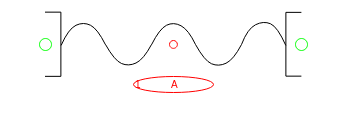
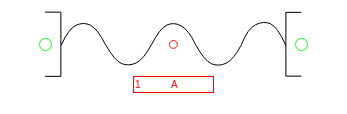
  <mxCell id="0" />
  <mxCell id="1" value="Connection" style="" parent="0" />
  <mxCell id="2" value="Connection" style="vsdxID=1407;fillColor=none;gradientColor=none;shape=stencil(rVFbDsIgEDwNnyQU4glqvcfGblsilmZBS28vZGMsxg9j/JvZmX1kR5g2TLCg0CpE8hdcbR8nYY5CaztPSDZmJEwnTDt4wpH8be6ZL1CcBV39vUxI3KdKh1YbswPTEzuBzlmiVGmKau9zUKM+jlJJQrJBko8QrZ+rrQ5oRJnXyMHBWElhRVx25ebnw/5zVvPFWRm83jxY5zilvf4eSy5xpKZ7AA==);strokeColor=#00FF00;strokeWidth=1;points=[[0.5,0.5,0,0,0]];labelBackgroundColor=none;rounded=0;html=1;whiteSpace=wrap;aspect=fixed;noLabel=1;snapToPoint=1;container=0;fontSize=16;" parent="1" vertex="1"><mxGeometry x="295" y="38" width="12" height="12" as="geometry" /></mxCell>
  <mxCell id="3" value="Connection" style="vsdxID=1407;fillColor=none;gradientColor=none;shape=stencil(rVFbDsIgEDwNnyQU4glqvcfGblsilmZBS28vZGMsxg9j/JvZmX1kR5g2TLCg0CpE8hdcbR8nYY5CaztPSDZmJEwnTDt4wpH8be6ZL1CcBV39vUxI3KdKh1YbswPTEzuBzlmiVGmKau9zUKM+jlJJQrJBko8QrZ+rrQ5oRJnXyMHBWElhRVx25ebnw/5zVvPFWRm83jxY5zilvf4eSy5xpKZ7AA==);strokeColor=#00FF00;strokeWidth=1;points=[[0.5,0.5,0,0,0]];labelBackgroundColor=none;rounded=0;html=1;whiteSpace=wrap;aspect=fixed;noLabel=1;snapToPoint=1;container=0;fontSize=16;" parent="1" vertex="1"><mxGeometry x="39" y="38" width="12" height="12" as="geometry" /></mxCell>
  <mxCell id="4" value="Label" style="" parent="0" />
- <mxCell id="5" value="1&amp;nbsp; &amp;nbsp; &amp;nbsp; &amp;nbsp; &amp;nbsp; &amp;nbsp;A" style="ellipse;whiteSpace=wrap;html=1;fillColor=none;strokeColor=#FF0000;fontColor=#FF0000;fontSize=10;align=left;noLabel=0;" parent="4" vertex="1"><mxGeometry x="133" y="76" width="80" height="16" as="geometry" /></mxCell>
+ <mxCell id="5" value="1&amp;nbsp; &amp;nbsp; &amp;nbsp; &amp;nbsp; &amp;nbsp; &amp;nbsp;A" style="rounded=0;whiteSpace=wrap;html=1;fillColor=none;strokeColor=#FF0000;fontColor=#FF0000;fontSize=10;align=left;noLabel=0;" parent="4" vertex="1"><mxGeometry x="133" y="76" width="80" height="16" as="geometry" /></mxCell>
  <mxCell id="6" value="Origo" style="locked=1;" parent="0" />
  <mxCell id="7" value="origo" style="vsdxID=1407;fillColor=none;gradientColor=none;shape=stencil(rVFbDsIgEDwNnyQU4glqvcfGblsilmZBS28vZGMsxg9j/JvZmX1kR5g2TLCg0CpE8hdcbR8nYY5CaztPSDZmJEwnTDt4wpH8be6ZL1CcBV39vUxI3KdKh1YbswPTEzuBzlmiVGmKau9zUKM+jlJJQrJBko8QrZ+rrQ5oRJnXyMHBWElhRVx25ebnw/5zVvPFWRm83jxY5zilvf4eSy5xpKZ7AA==);strokeColor=#ff0000;strokeWidth=1;points=[[0.5,0.5,0,0,0]];labelBackgroundColor=none;rounded=0;html=1;whiteSpace=wrap;aspect=fixed;noLabel=1;snapToPoint=1;" parent="6" vertex="1"><mxGeometry x="169.001" y="40" width="7.874" height="7.87" as="geometry" /></mxCell>
  <mxCell id="8" value="Symbol" style="" parent="0" />
  <mxCell id="9" value="" style="curved=1;endArrow=none;html=1;rounded=0;endFill=0;exitX=0.482;exitY=1.014;exitDx=0;exitDy=0;exitPerimeter=0;" parent="8" source="10" edge="1"><mxGeometry width="50" height="50" relative="1" as="geometry"><mxPoint x="61" y="46" as="sourcePoint" /><mxPoint x="105" y="44.26" as="targetPoint" /><Array as="points"><mxPoint x="68" y="28.26" /><mxPoint x="83" y="21.26" /><mxPoint x="97" y="28.26" /></Array></mxGeometry></mxCell>
  <mxCell id="10" value="" style="shape=partialRectangle;whiteSpace=wrap;html=1;bottom=1;right=1;left=1;top=0;fillColor=none;routingCenterX=-0.5;rotation=-90;rounded=0;" parent="8" vertex="1"><mxGeometry x="20.6" y="36.06" width="64.2" height="15.38" as="geometry" /></mxCell>
  <mxCell id="11" value="" style="curved=1;endArrow=none;html=1;rounded=0;endFill=0;" parent="8" edge="1"><mxGeometry width="50" height="50" relative="1" as="geometry"><mxPoint x="241" y="44" as="sourcePoint" /><mxPoint x="195" y="44" as="targetPoint" /><Array as="points"><mxPoint x="233" y="59.26" /><mxPoint x="218" y="66.26" /><mxPoint x="204" y="60.26" /></Array></mxGeometry></mxCell>
  <mxCell id="12" value="" style="curved=1;endArrow=none;html=1;rounded=0;endFill=0;" parent="8" edge="1"><mxGeometry width="50" height="50" relative="1" as="geometry"><mxPoint x="195" y="44" as="sourcePoint" /><mxPoint x="151" y="44.26" as="targetPoint" /><Array as="points"><mxPoint x="188" y="29.26" /><mxPoint x="173" y="21.26" /><mxPoint x="159" y="28.26" /></Array></mxGeometry></mxCell>
  <mxCell id="13" value="" style="curved=1;endArrow=none;html=1;rounded=0;endFill=0;entryX=0.482;entryY=1.006;entryDx=0;entryDy=0;entryPerimeter=0;" parent="8" target="14" edge="1"><mxGeometry width="50" height="50" relative="1" as="geometry"><mxPoint x="241" y="44" as="sourcePoint" /><mxPoint x="285" y="43.26" as="targetPoint" /><Array as="points"><mxPoint x="247" y="28.26" /><mxPoint x="263" y="20.26" /><mxPoint x="277" y="26.26" /></Array></mxGeometry></mxCell>
  <mxCell id="14" value="" style="shape=partialRectangle;whiteSpace=wrap;html=1;bottom=1;right=1;left=1;top=0;fillColor=none;routingCenterX=-0.5;rotation=-90;flipV=1;rounded=0;" parent="8" vertex="1"><mxGeometry x="261" y="36.26" width="63.781" height="15" as="geometry" /></mxCell>
  <mxCell id="15" value="" style="curved=1;endArrow=none;html=1;rounded=0;endFill=0;" parent="8" edge="1"><mxGeometry width="50" height="50" relative="1" as="geometry"><mxPoint x="151" y="44" as="sourcePoint" /><mxPoint x="105" y="44" as="targetPoint" /><Array as="points"><mxPoint x="143" y="59" /><mxPoint x="128" y="66" /><mxPoint x="114" y="60" /></Array></mxGeometry></mxCell>
